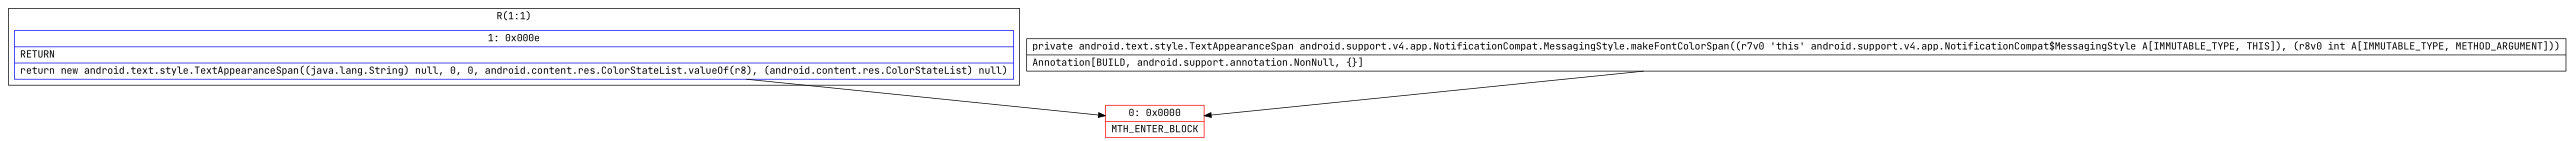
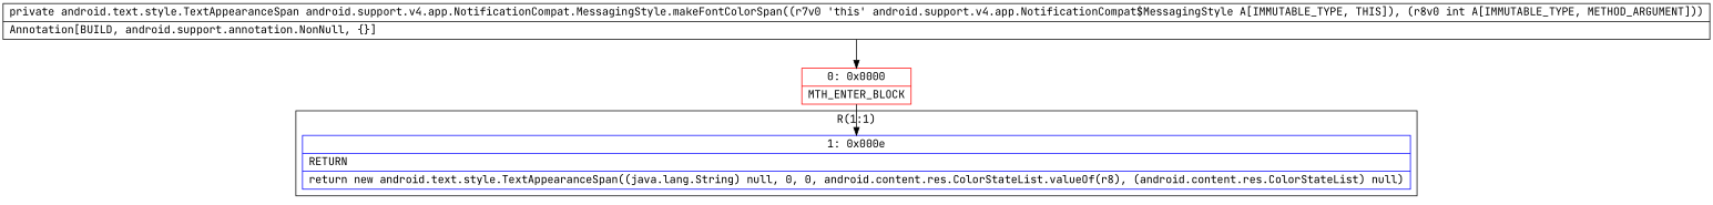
  digraph {
    fontname="JetBrains Mono"
    node [shape=record fontname="JetBrains Mono"]
    edge [fontname="JetBrains Mono"]
    n1 [color=blue label="{1\:\ 0x000e|RETURN\l|return new android.text.style.TextAppearanceSpan((java.lang.String) null, 0, 0, android.content.res.ColorStateList.valueOf(r8), (android.content.res.ColorStateList) null)\l}"]
    n2 [color=red label="{0\:\ 0x0000|MTH_ENTER_BLOCK\l}"]
    n3 [label="{private android.text.style.TextAppearanceSpan android.support.v4.app.NotificationCompat.MessagingStyle.makeFontColorSpan((r7v0 'this' android.support.v4.app.NotificationCompat$MessagingStyle A[IMMUTABLE_TYPE, THIS]), (r8v0 int A[IMMUTABLE_TYPE, METHOD_ARGUMENT]))  | Annotation[BUILD, android.support.annotation.NonNull, \{\}]\l}"]
    subgraph cluster_1 {
      label="R(1:1)"
      n1
    }
-   n1 -> n2
+   n2 -> n1
    n3 -> n2
  }
